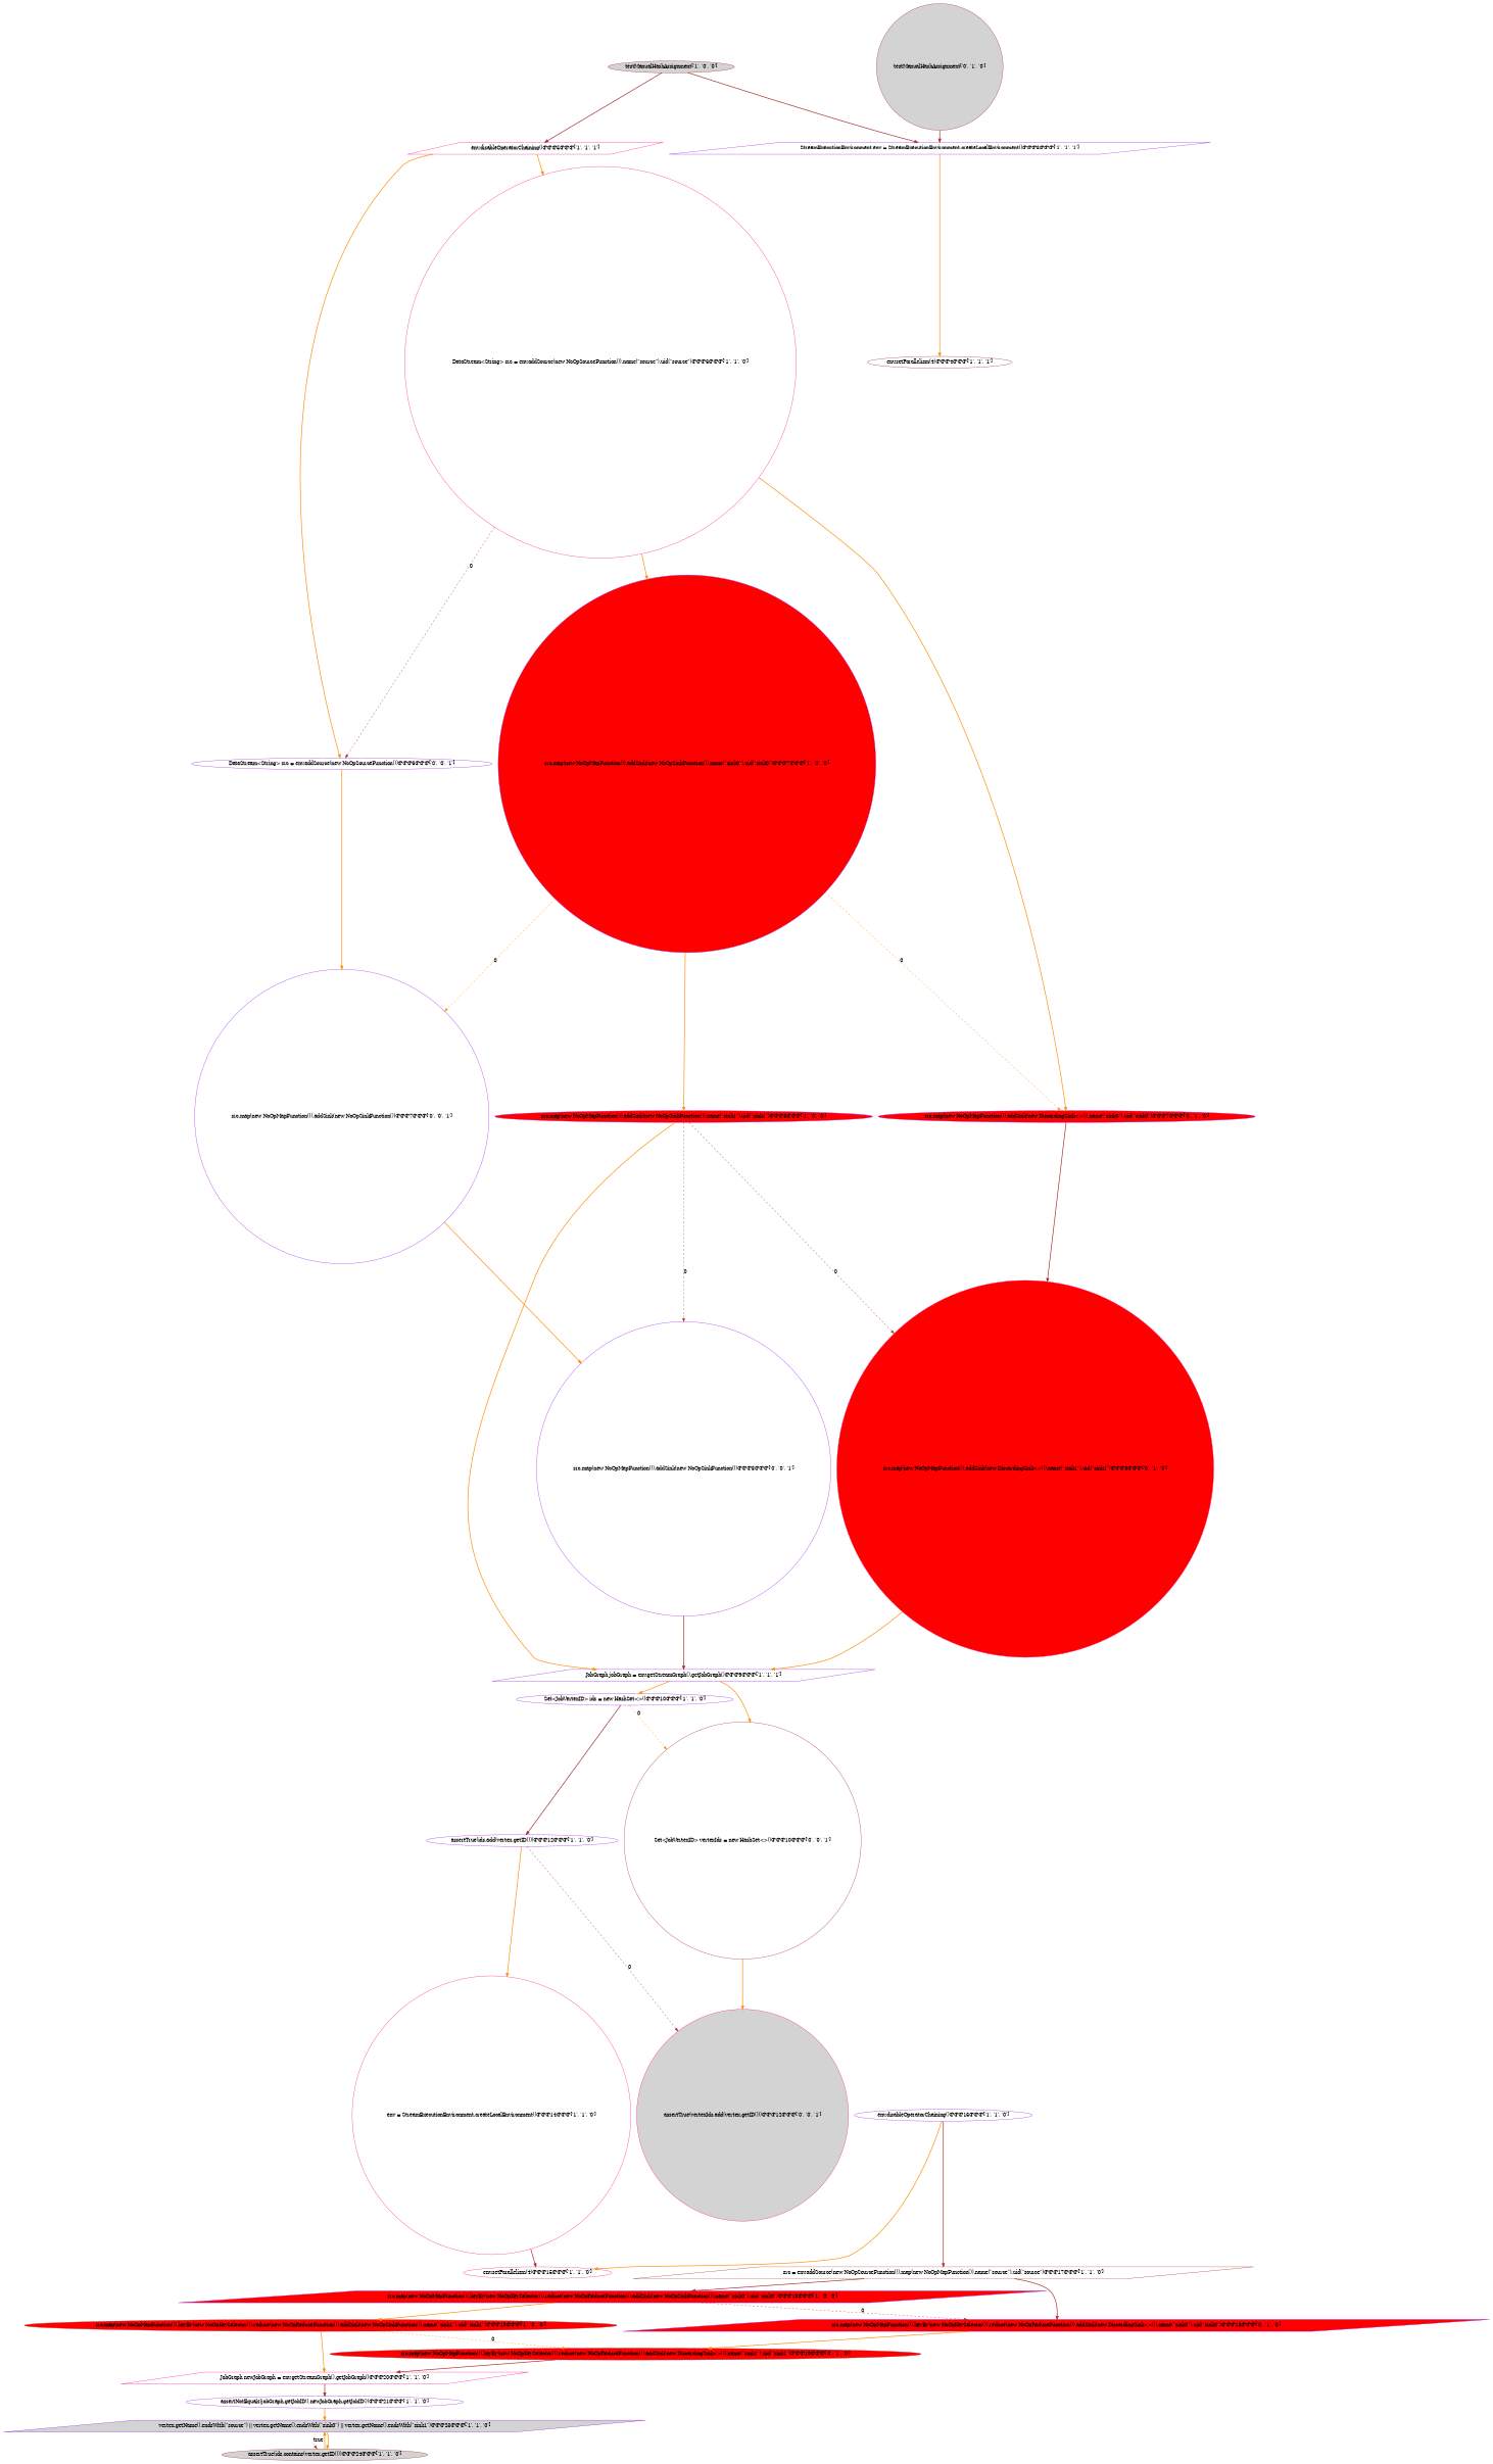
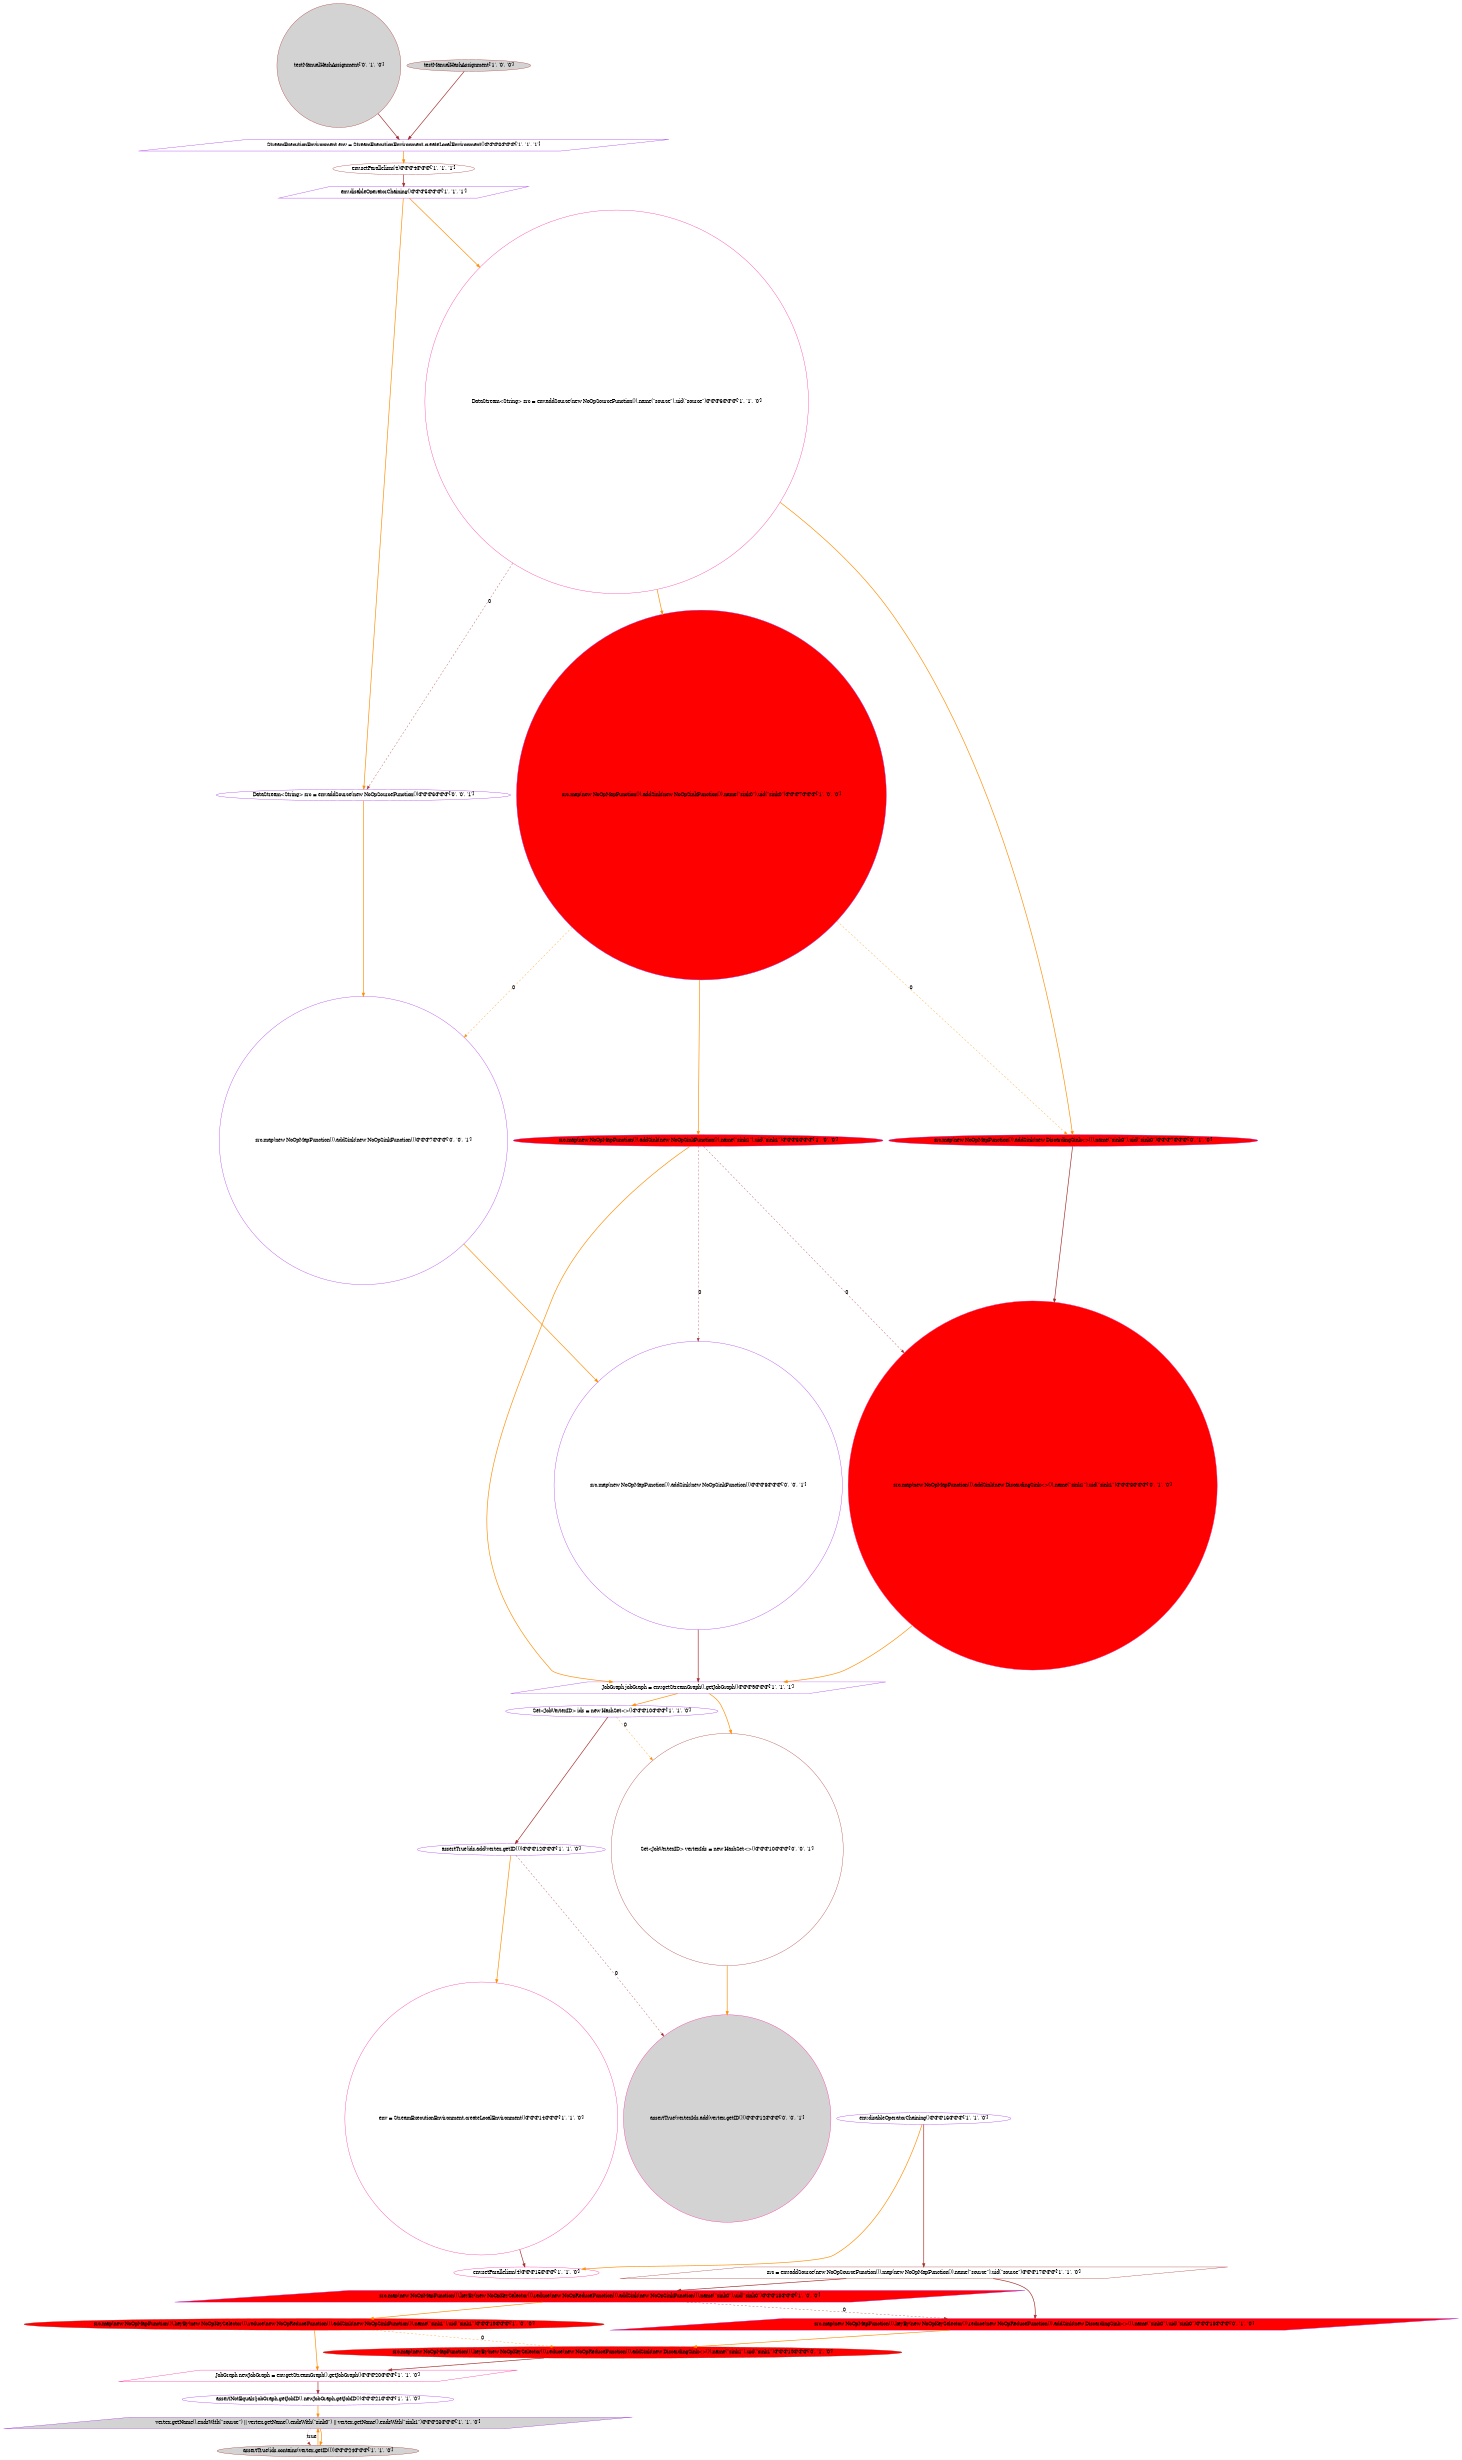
  digraph {
    node [color=purple fillcolor=white shape=ellipse style=filled]
    edge [color=darkorange style=bold]
    n1 [color=brown label="Set<JobVertexID> vertexIds = new HashSet<>()@@@10@@@['0', '0', '1']" shape=circle]
    n2 [color=deeppink fillcolor=lightgray label="assertTrue(vertexIds.add(vertex.getID()))@@@12@@@['0', '0', '1']" shape=circle]
    n3 [label="assertTrue(ids.add(vertex.getID()))@@@12@@@['1', '1', '0']"]
    n4 [color=deeppink label="env = StreamExecutionEnvironment.createLocalEnvironment()@@@14@@@['1', '1', '0']" shape=circle]
    n5 [color=deeppink label="env.setParallelism(4)@@@15@@@['1', '1', '0']"]
    n6 [fillcolor=red label="src.map(new NoOpMapFunction()).addSink(new NoOpSinkFunction()).name(\"sink0\").uid(\"sink0\")@@@7@@@['1', '0', '0']" shape=circle]
    n7 [fillcolor=red label="src.map(new NoOpMapFunction()).addSink(new DiscardingSink<>()).name(\"sink0\").uid(\"sink0\")@@@7@@@['0', '1', '0']"]
    n8 [fillcolor=red label="src.map(new NoOpMapFunction()).addSink(new NoOpSinkFunction()).name(\"sink1\").uid(\"sink1\")@@@8@@@['1', '0', '0']"]
    n9 [label="src.map(new NoOpMapFunction()).addSink(new NoOpSinkFunction())@@@7@@@['0', '0', '1']" shape=circle]
    n10 [color=deeppink fillcolor=red label="src.map(new NoOpMapFunction()).addSink(new DiscardingSink<>()).name(\"sink1\").uid(\"sink1\")@@@8@@@['0', '1', '0']" shape=circle]
    n11 [label="JobGraph jobGraph = env.getStreamGraph().getJobGraph()@@@9@@@['1', '1', '1']" shape=parallelogram]
    n12 [label="src.map(new NoOpMapFunction()).addSink(new NoOpSinkFunction())@@@8@@@['0', '0', '1']" shape=circle]
    n13 [color=brown fillcolor=lightgray label="testManualHashAssignment['0', '1', '0']" shape=circle]
    n14 [label="StreamExecutionEnvironment env = StreamExecutionEnvironment.createLocalEnvironment()@@@3@@@['1', '1', '1']" shape=parallelogram]
    n15 [color=brown label="env.setParallelism(4)@@@4@@@['1', '1', '1']"]
    n16 [label="env.disableOperatorChaining()@@@16@@@['1', '1', '0']"]
    n17 [color=brown label="src = env.addSource(new NoOpSourceFunction()).map(new NoOpMapFunction()).name(\"source\").uid(\"source\")@@@17@@@['1', '1', '0']" shape=parallelogram]
    n18 [fillcolor=red label="src.map(new NoOpMapFunction()).keyBy(new NoOpKeySelector()).reduce(new NoOpReduceFunction()).addSink(new NoOpSinkFunction()).name(\"sink0\").uid(\"sink0\")@@@18@@@['1', '0', '0']" shape=parallelogram]
    n19 [fillcolor=red label="src.map(new NoOpMapFunction()).keyBy(new NoOpKeySelector()).reduce(new NoOpReduceFunction()).addSink(new DiscardingSink<>()).name(\"sink0\").uid(\"sink0\")@@@18@@@['0', '1', '0']" shape=parallelogram]
-   n20 [color=deeppink label="env.disableOperatorChaining()@@@5@@@['1', '1', '1']" shape=parallelogram]
+   n20 [label="env.disableOperatorChaining()@@@5@@@['1', '1', '1']" shape=parallelogram]
    n21 [color=deeppink label="DataStream<String> src = env.addSource(new NoOpSourceFunction()).name(\"source\").uid(\"source\")@@@6@@@['1', '1', '0']" shape=circle]
    n22 [label="DataStream<String> src = env.addSource(new NoOpSourceFunction())@@@6@@@['0', '0', '1']"]
    n23 [color=brown fillcolor=lightgray label="testManualHashAssignment['1', '0', '0']"]
    n24 [label="Set<JobVertexID> ids = new HashSet<>()@@@10@@@['1', '1', '0']"]
    n25 [color=brown fillcolor=lightgray label="assertTrue(ids.contains(vertex.getID()))@@@24@@@['1', '1', '0']"]
    n26 [fillcolor=lightgray label="vertex.getName().endsWith(\"source\") || vertex.getName().endsWith(\"sink0\") || vertex.getName().endsWith(\"sink1\")@@@23@@@['1', '1', '0']" shape=parallelogram]
    n27 [label="assertNotEquals(jobGraph.getJobID(),newJobGraph.getJobID())@@@21@@@['1', '1', '0']"]
    n28 [color=brown fillcolor=red label="src.map(new NoOpMapFunction()).keyBy(new NoOpKeySelector()).reduce(new NoOpReduceFunction()).addSink(new NoOpSinkFunction()).name(\"sink1\").uid(\"sink1\")@@@19@@@['1', '0', '0']"]
    n29 [color=brown fillcolor=red label="src.map(new NoOpMapFunction()).keyBy(new NoOpKeySelector()).reduce(new NoOpReduceFunction()).addSink(new DiscardingSink<>()).name(\"sink1\").uid(\"sink1\")@@@19@@@['0', '1', '0']"]
    n30 [color=deeppink label="JobGraph newJobGraph = env.getStreamGraph().getJobGraph()@@@20@@@['1', '1', '0']" shape=parallelogram]
    n1 -> n2
    n3 -> n2 [color=brown label=0 style=dashed]
    n3 -> n4
    n4 -> n5 [color=brown]
    n6 -> n7 [label=0 style=dashed]
    n6 -> n8
    n6 -> n9 [label=0 style=dashed]
    n7 -> n10 [color=brown]
    n8 -> n10 [color=brown label=0 style=dashed]
    n8 -> n11
    n8 -> n12 [color=brown label=0 style=dashed]
    n9 -> n12
    n10 -> n11
    n11 -> n1
    n11 -> n24
    n12 -> n11 [color=brown]
    n13 -> n14 [color=brown]
    n14 -> n15
-   n23 -> n20 [color=brown]
+   n15 -> n20 [color=brown]
    n16 -> n5
    n16 -> n17 [color=brown]
    n17 -> n18 [color=brown]
    n17 -> n19 [color=brown]
    n18 -> n19 [color=brown label=0 style=dashed]
    n18 -> n28
    n19 -> n29
    n20 -> n21
    n20 -> n22
    n21 -> n6
    n21 -> n7
    n21 -> n22 [color=brown label=0 style=dashed]
    n22 -> n9
    n23 -> n14 [color=brown]
    n24 -> n1 [label=0 style=dashed]
    n24 -> n3 [color=brown]
    n25 -> n26
    n26 -> n25
    n26 -> n25 [color=brown label=true style=dotted]
    n27 -> n26
    n28 -> n29 [label=0 style=dashed]
    n28 -> n30
    n29 -> n30 [color=brown]
    n30 -> n27 [color=brown]
  }
